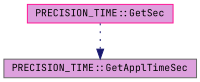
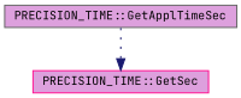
  digraph {
    rankdir=TB
    fontname="JetBrains Mono"
    node [fillcolor=plum fontname="JetBrains Mono" fontsize=10 shape=record style=filled]
    n1 [color=gray40 fontcolor=black height=0.2 label="PRECISION_TIME::GetApplTimeSec" width=0.4]
    n2 [color=deeppink height=0.2 label="PRECISION_TIME::GetSec" width=0.4]
-   n2 -> n1 [color=midnightblue fontname="JetBrains Mono" fontsize=10 labelfontname=FreeSans labelfontsize=10 style=dotted]
+   n1 -> n2 [color=midnightblue fontname="JetBrains Mono" fontsize=10 labelfontname=FreeSans labelfontsize=10 style=dotted]
  }
